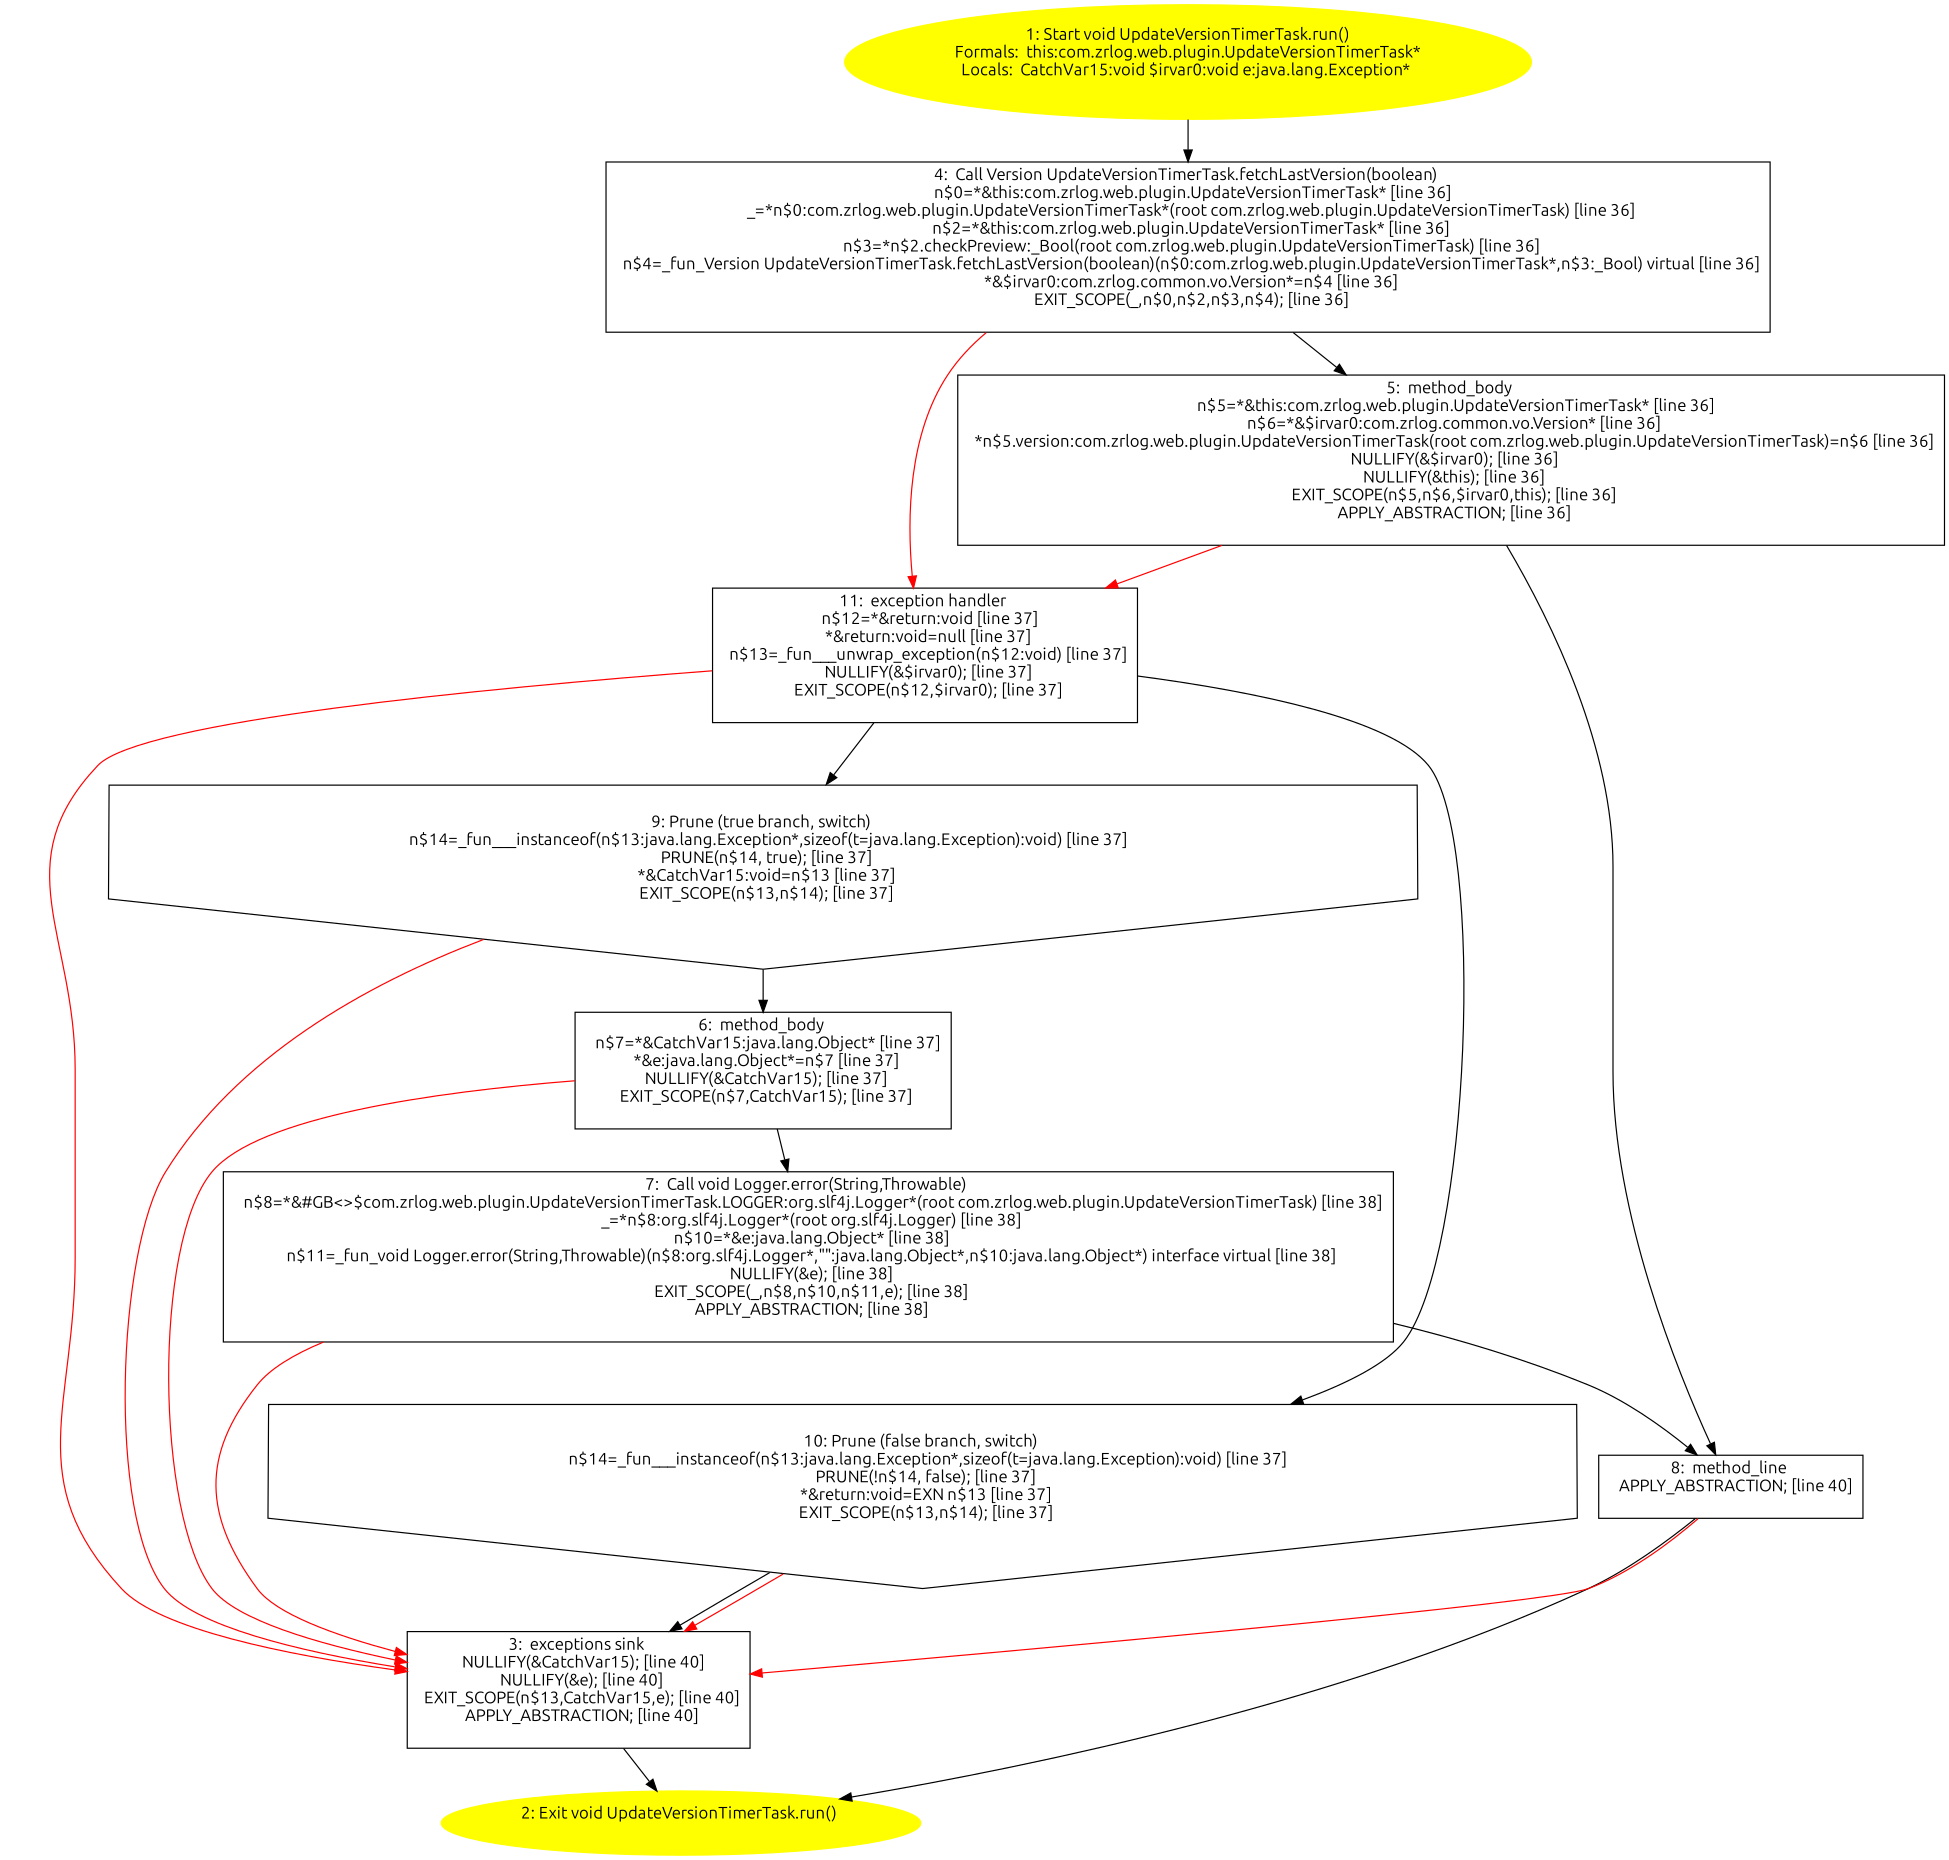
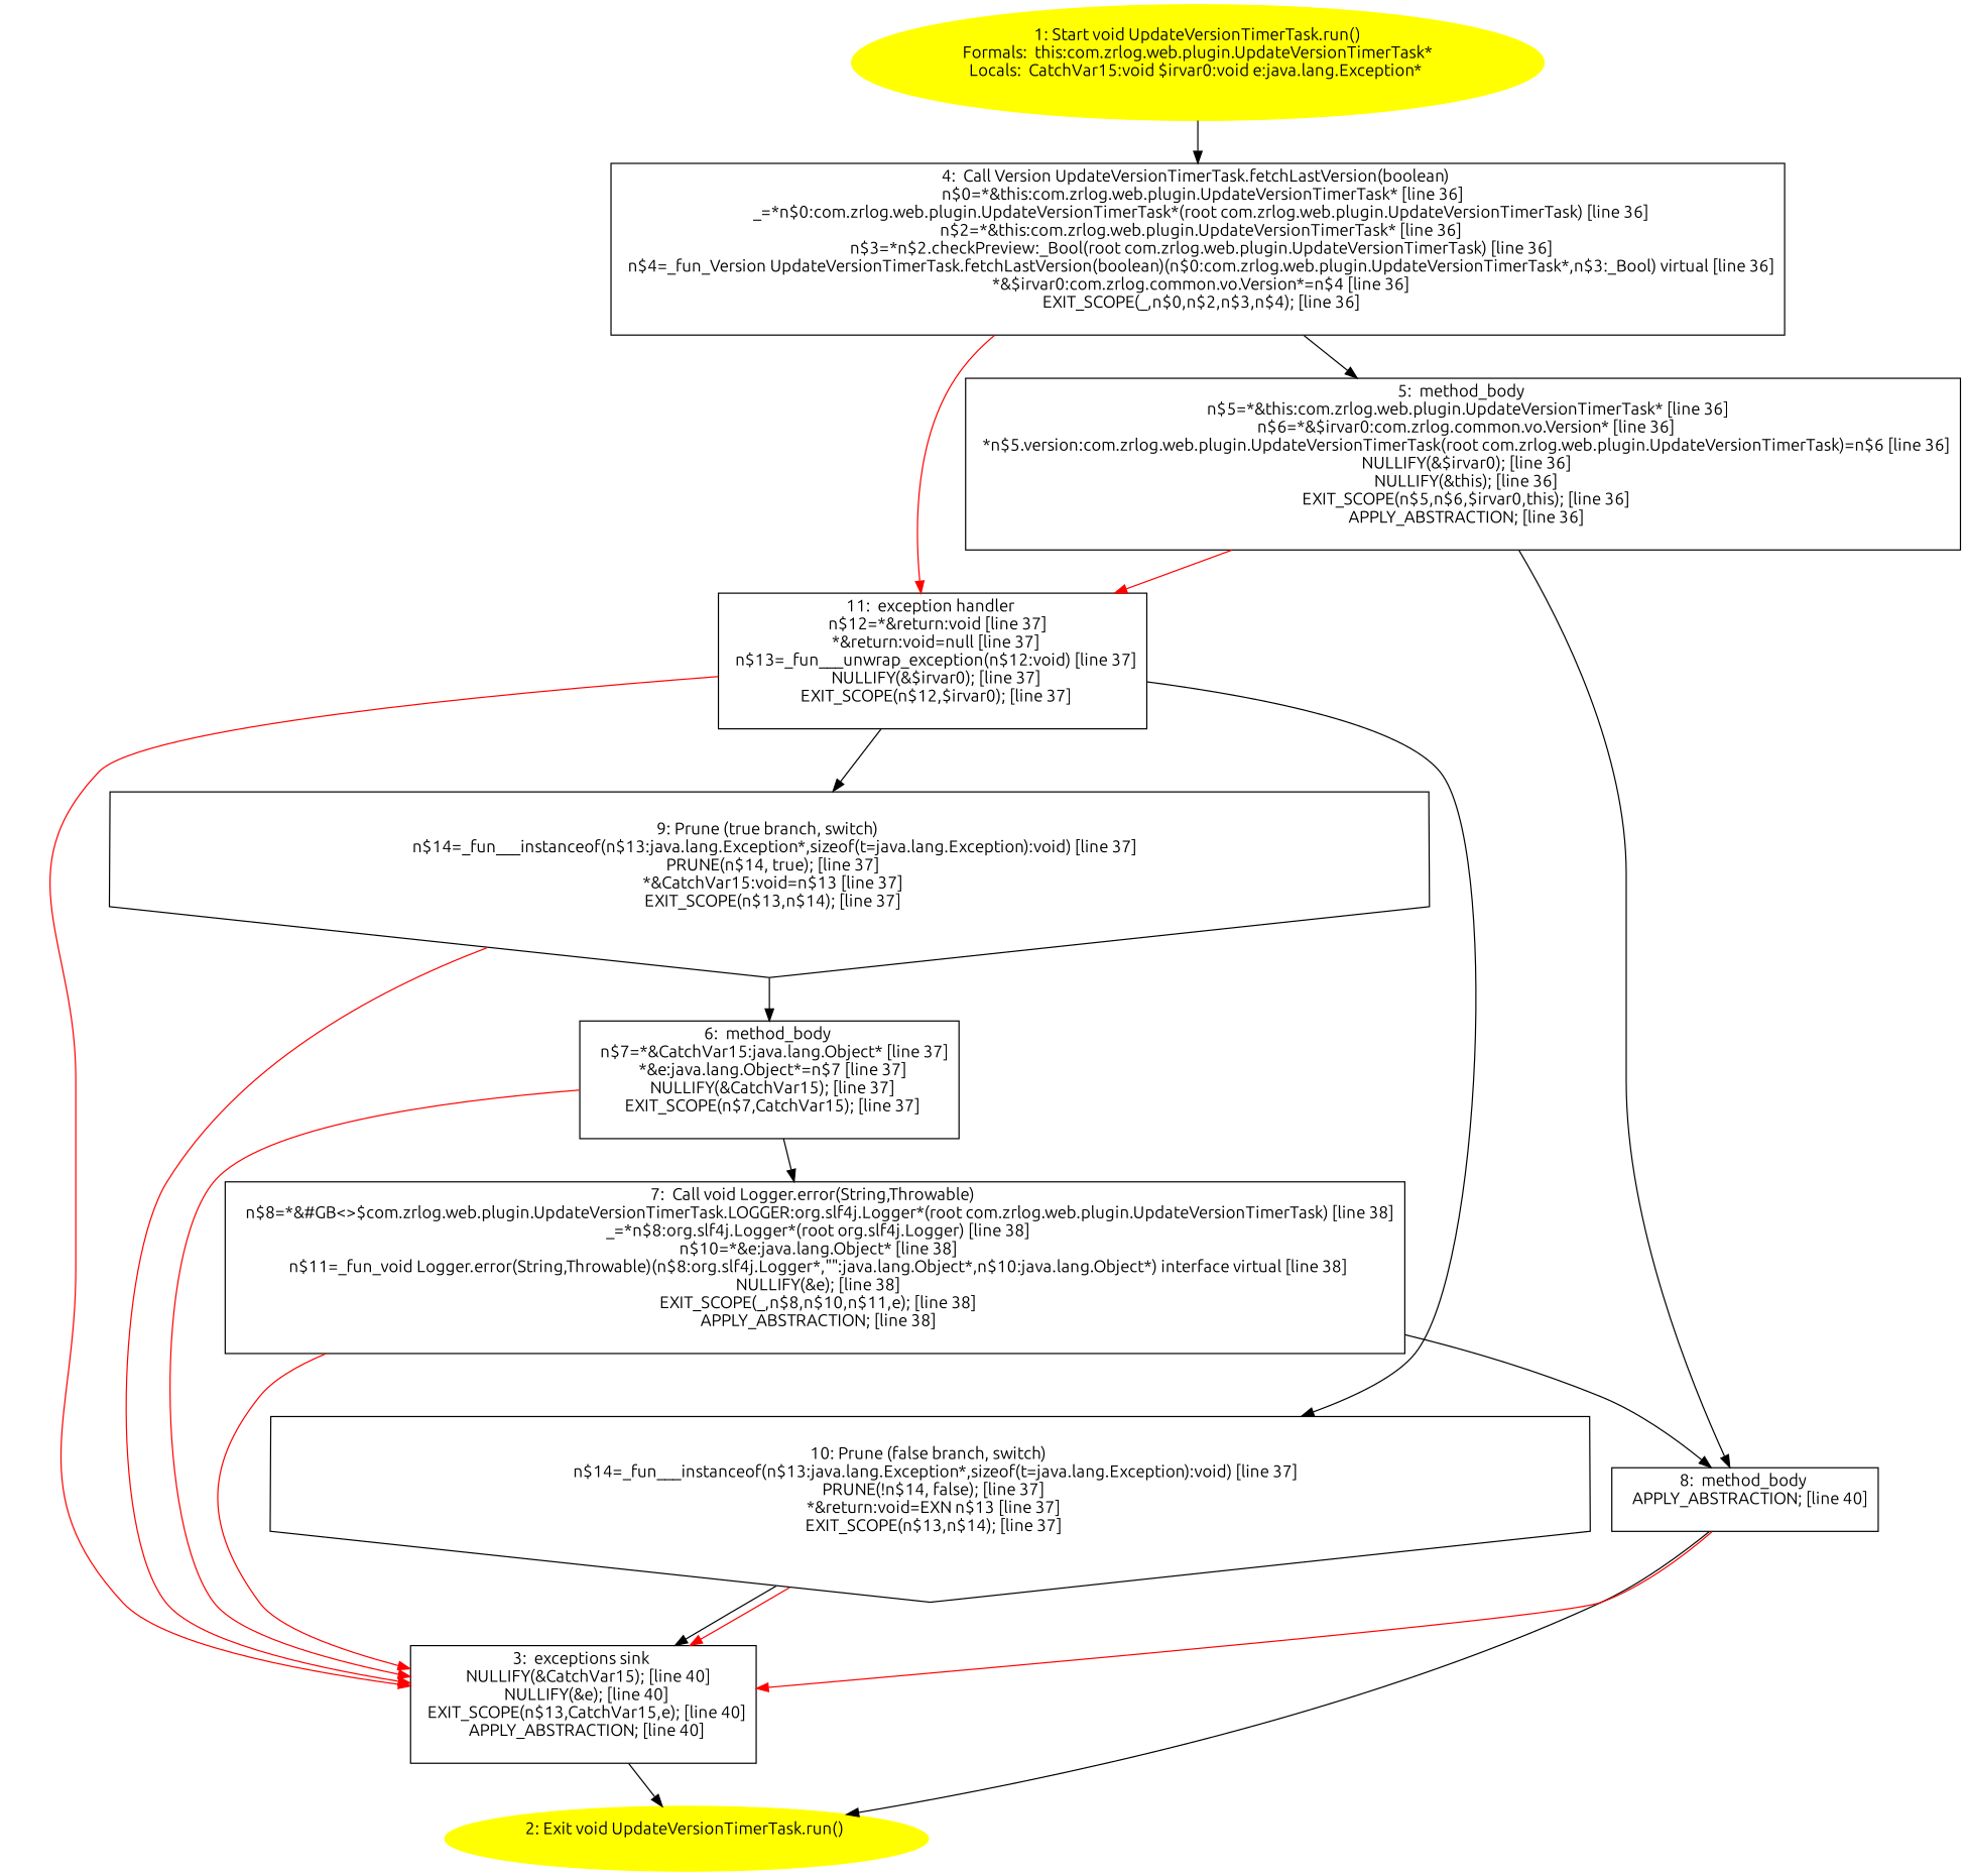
  digraph {
    fontname=Ubuntu
    node [fontname=Ubuntu shape=box]
    edge [fontname=Ubuntu]
    n1 [color=yellow label="1: Start void UpdateVersionTimerTask.run()\nFormals:  this:com.zrlog.web.plugin.UpdateVersionTimerTask*\nLocals:  CatchVar15:void $irvar0:void e:java.lang.Exception* \n  " style=filled shape=""]
    n2 [label="4:  Call Version UpdateVersionTimerTask.fetchLastVersion(boolean) \n   n$0=*&this:com.zrlog.web.plugin.UpdateVersionTimerTask* [line 36]\n  _=*n$0:com.zrlog.web.plugin.UpdateVersionTimerTask*(root com.zrlog.web.plugin.UpdateVersionTimerTask) [line 36]\n  n$2=*&this:com.zrlog.web.plugin.UpdateVersionTimerTask* [line 36]\n  n$3=*n$2.checkPreview:_Bool(root com.zrlog.web.plugin.UpdateVersionTimerTask) [line 36]\n  n$4=_fun_Version UpdateVersionTimerTask.fetchLastVersion(boolean)(n$0:com.zrlog.web.plugin.UpdateVersionTimerTask*,n$3:_Bool) virtual [line 36]\n  *&$irvar0:com.zrlog.common.vo.Version*=n$4 [line 36]\n  EXIT_SCOPE(_,n$0,n$2,n$3,n$4); [line 36]\n "]
    n3 [label="5:  method_body \n   n$5=*&this:com.zrlog.web.plugin.UpdateVersionTimerTask* [line 36]\n  n$6=*&$irvar0:com.zrlog.common.vo.Version* [line 36]\n  *n$5.version:com.zrlog.web.plugin.UpdateVersionTimerTask(root com.zrlog.web.plugin.UpdateVersionTimerTask)=n$6 [line 36]\n  NULLIFY(&$irvar0); [line 36]\n  NULLIFY(&this); [line 36]\n  EXIT_SCOPE(n$5,n$6,$irvar0,this); [line 36]\n  APPLY_ABSTRACTION; [line 36]\n "]
    n4 [label="11:  exception handler \n   n$12=*&return:void [line 37]\n  *&return:void=null [line 37]\n  n$13=_fun___unwrap_exception(n$12:void) [line 37]\n  NULLIFY(&$irvar0); [line 37]\n  EXIT_SCOPE(n$12,$irvar0); [line 37]\n "]
    n5 [color=yellow label="2: Exit void UpdateVersionTimerTask.run() \n  " style=filled shape=""]
    n6 [label="3:  exceptions sink \n   NULLIFY(&CatchVar15); [line 40]\n  NULLIFY(&e); [line 40]\n  EXIT_SCOPE(n$13,CatchVar15,e); [line 40]\n  APPLY_ABSTRACTION; [line 40]\n "]
-   n7 [label="8:  method_line \n   APPLY_ABSTRACTION; [line 40]\n "]
+   n7 [label="8:  method_body \n   APPLY_ABSTRACTION; [line 40]\n "]
    n8 [label="9: Prune (true branch, switch) \n   n$14=_fun___instanceof(n$13:java.lang.Exception*,sizeof(t=java.lang.Exception):void) [line 37]\n  PRUNE(n$14, true); [line 37]\n  *&CatchVar15:void=n$13 [line 37]\n  EXIT_SCOPE(n$13,n$14); [line 37]\n " shape=invhouse]
    n9 [label="10: Prune (false branch, switch) \n   n$14=_fun___instanceof(n$13:java.lang.Exception*,sizeof(t=java.lang.Exception):void) [line 37]\n  PRUNE(!n$14, false); [line 37]\n  *&return:void=EXN n$13 [line 37]\n  EXIT_SCOPE(n$13,n$14); [line 37]\n " shape=invhouse]
    n10 [label="6:  method_body \n   n$7=*&CatchVar15:java.lang.Object* [line 37]\n  *&e:java.lang.Object*=n$7 [line 37]\n  NULLIFY(&CatchVar15); [line 37]\n  EXIT_SCOPE(n$7,CatchVar15); [line 37]\n "]
    n11 [label="7:  Call void Logger.error(String,Throwable) \n   n$8=*&#GB<>$com.zrlog.web.plugin.UpdateVersionTimerTask.LOGGER:org.slf4j.Logger*(root com.zrlog.web.plugin.UpdateVersionTimerTask) [line 38]\n  _=*n$8:org.slf4j.Logger*(root org.slf4j.Logger) [line 38]\n  n$10=*&e:java.lang.Object* [line 38]\n  n$11=_fun_void Logger.error(String,Throwable)(n$8:org.slf4j.Logger*,\"\":java.lang.Object*,n$10:java.lang.Object*) interface virtual [line 38]\n  NULLIFY(&e); [line 38]\n  EXIT_SCOPE(_,n$8,n$10,n$11,e); [line 38]\n  APPLY_ABSTRACTION; [line 38]\n "]
    n1 -> n2
    n2 -> n3
    n2 -> n4 [color=red]
    n3 -> n4 [color=red]
    n3 -> n7
    n4 -> n6 [color=red]
    n4 -> n8
    n4 -> n9
    n6 -> n5
    n7 -> n5
    n7 -> n6 [color=red]
    n8 -> n6 [color=red]
    n8 -> n10
    n9 -> n6
    n9 -> n6 [color=red]
    n10 -> n6 [color=red]
    n10 -> n11
    n11 -> n6 [color=red]
    n11 -> n7
  }
